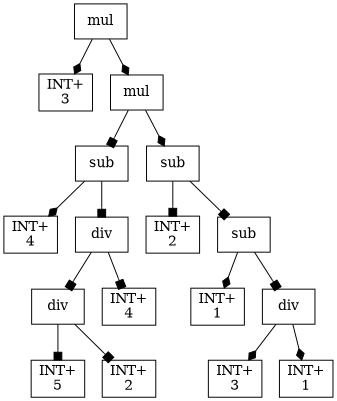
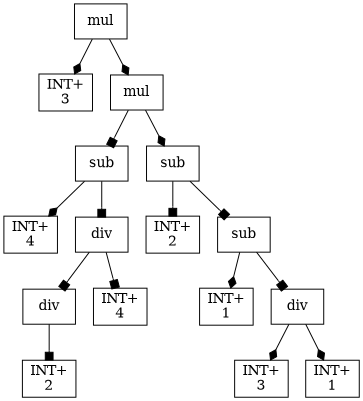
  digraph {
    node [shape=box]
    edge [arrowhead=box]
    n1 [label=mul]
    n2 [label="INT+\n3"]
    n3 [label=mul]
    n4 [label=sub]
    n5 [label=sub]
    n6 [label="INT+\n4"]
    n7 [label=div]
    n8 [label=div]
    n9 [label="INT+\n4"]
-   n10 [label="INT+\n5"]
    n11 [label="INT+\n2"]
    n12 [label="INT+\n2"]
    n13 [label=sub]
    n14 [label="INT+\n1"]
    n15 [label=div]
    n16 [label="INT+\n3"]
    n17 [label="INT+\n1"]
    n1 -> n2 [arrowhead=diamond]
    n1 -> n3 [arrowhead=diamond]
    n3 -> n4
    n3 -> n5 [arrowhead=diamond]
    n4 -> n6 [arrowhead=diamond]
    n4 -> n7
    n5 -> n12
    n5 -> n13
    n7 -> n8
    n7 -> n9
-   n8 -> n10
    n8 -> n11
    n13 -> n14 [arrowhead=diamond]
    n13 -> n15
    n15 -> n16 [arrowhead=diamond]
    n15 -> n17 [arrowhead=diamond]
  }
